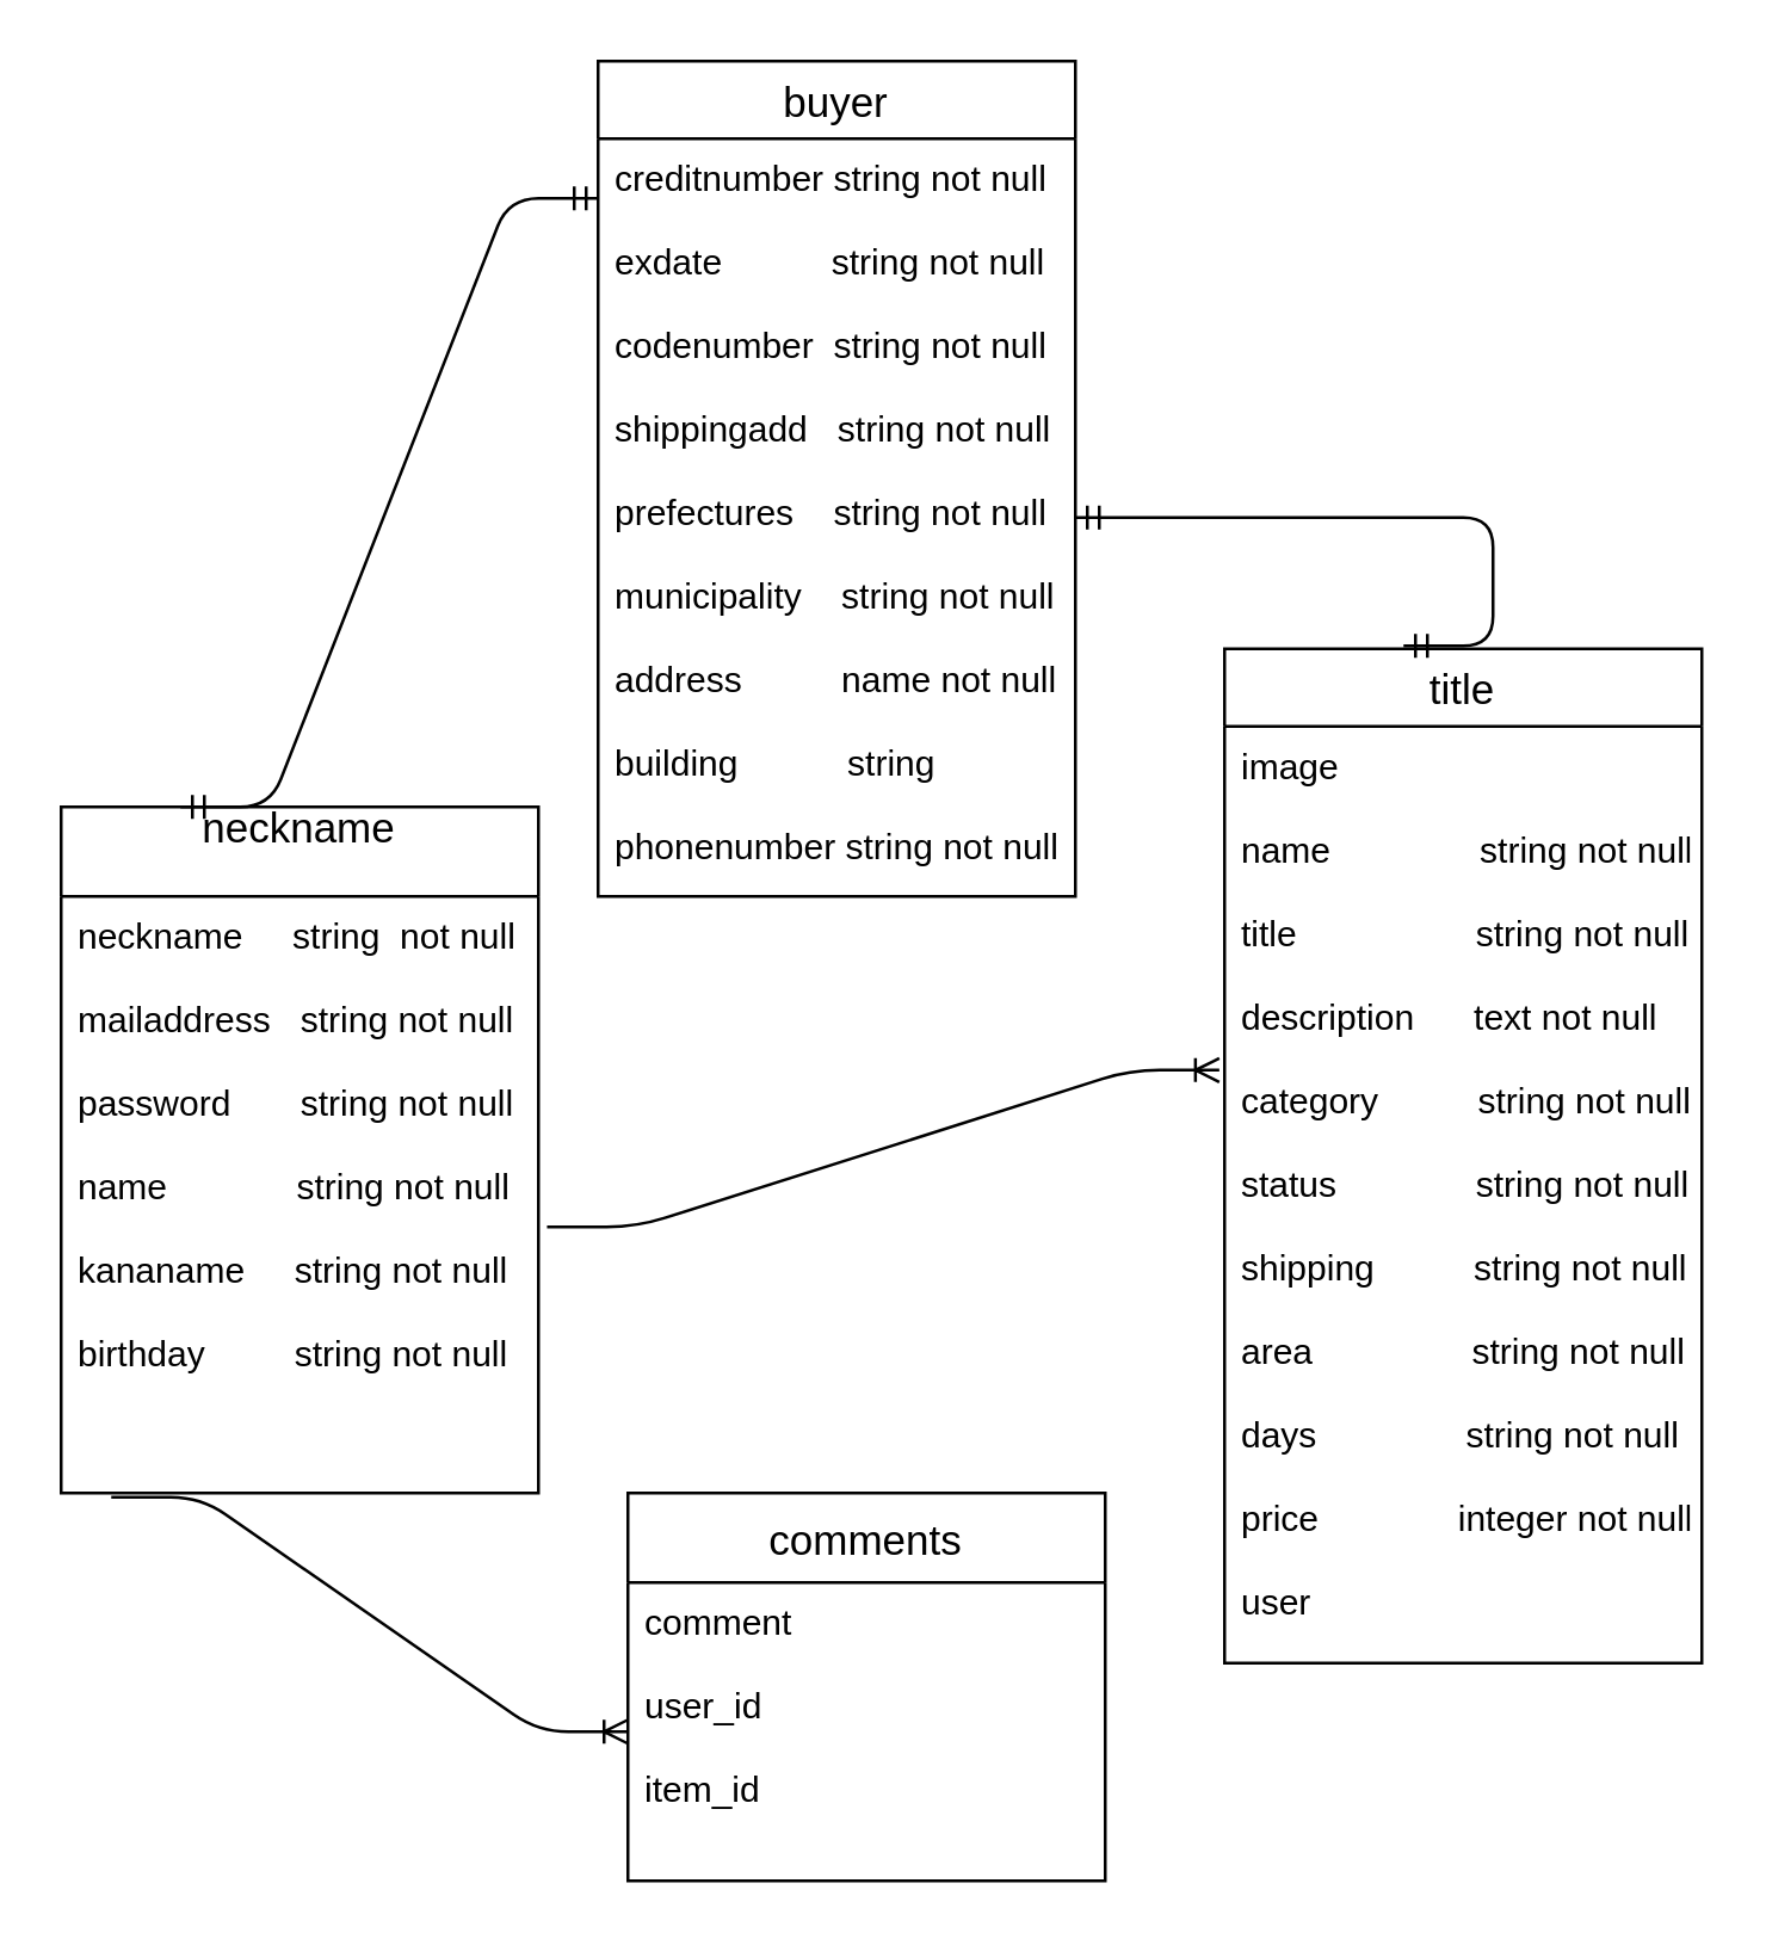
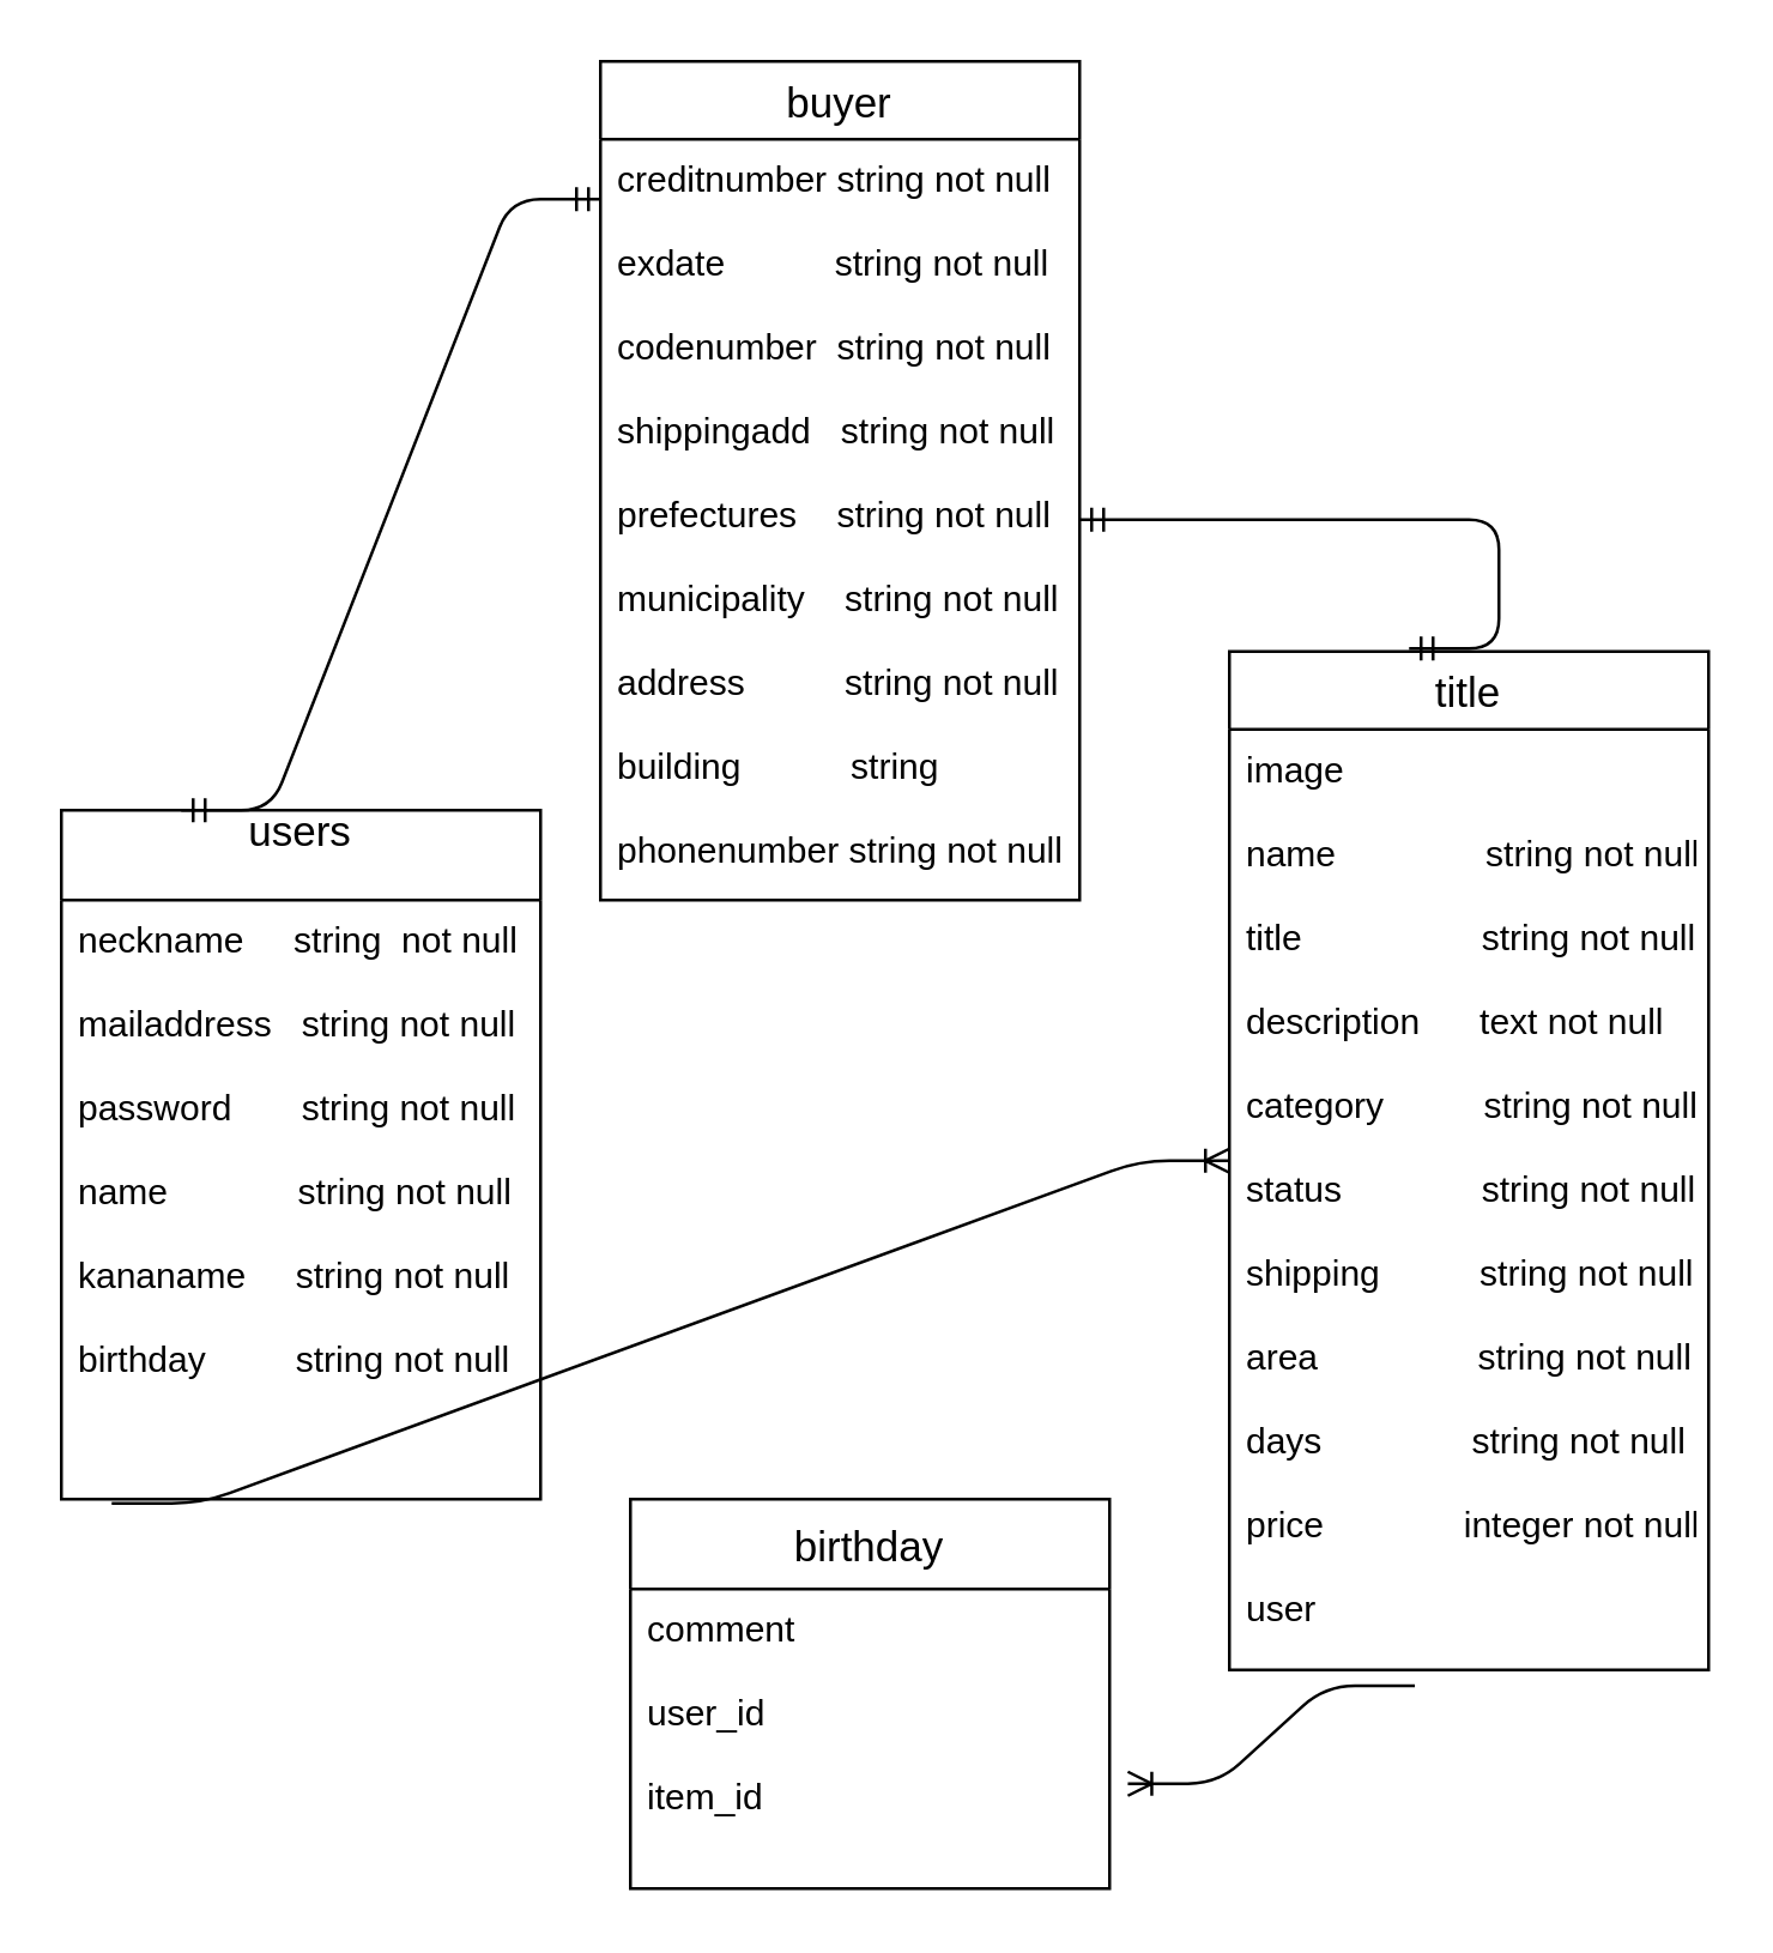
  <mxCell id="0" value="" />
  <mxCell id="1" parent="0" />
- <mxCell id="2" value="neckname&#10;" style="swimlane;fontStyle=0;childLayout=stackLayout;horizontal=1;startSize=30;horizontalStack=0;resizeParent=1;resizeParentMax=0;resizeLast=0;collapsible=1;marginBottom=0;align=center;fontSize=14;" parent="1" vertex="1"><mxGeometry x="20" y="270" width="160" height="230" as="geometry"><mxRectangle x="-250" y="210" width="70" height="26" as="alternateBounds" /></mxGeometry></mxCell>
+ <mxCell id="2" value="users&#10;" style="swimlane;fontStyle=0;childLayout=stackLayout;horizontal=1;startSize=30;horizontalStack=0;resizeParent=1;resizeParentMax=0;resizeLast=0;collapsible=1;marginBottom=0;align=center;fontSize=14;" parent="1" vertex="1"><mxGeometry x="20" y="270" width="160" height="230" as="geometry"><mxRectangle x="-250" y="210" width="70" height="26" as="alternateBounds" /></mxGeometry></mxCell>
  <mxCell id="3" value="neckname     string  not null&#10;&#10;mailaddress   string not null&#10;&#10;password       string not null&#10;&#10;name             string not null&#10;&#10;kananame     string not null &#10;&#10;birthday         string not null&#10;" style="text;strokeColor=none;fillColor=none;spacingLeft=4;spacingRight=4;overflow=hidden;rotatable=0;points=[[0,0.5],[1,0.5]];portConstraint=eastwest;fontSize=12;" parent="2" vertex="1"><mxGeometry y="30" width="160" height="200" as="geometry" /></mxCell>
  <mxCell id="4" value="title" style="swimlane;fontStyle=0;childLayout=stackLayout;horizontal=1;startSize=26;horizontalStack=0;resizeParent=1;resizeParentMax=0;resizeLast=0;collapsible=1;marginBottom=0;align=center;fontSize=14;" parent="1" vertex="1"><mxGeometry x="410" y="217" width="160" height="340" as="geometry" /></mxCell>
- <mxCell id="5" value="" style="edgeStyle=entityRelationEdgeStyle;fontSize=12;html=1;endArrow=ERoneToMany;entryX=-0.011;entryY=0.367;entryDx=0;entryDy=0;entryPerimeter=0;exitX=1.018;exitY=0.554;exitDx=0;exitDy=0;exitPerimeter=0;" parent="1" source="3" target="12" edge="1"><mxGeometry width="100" height="100" relative="1" as="geometry"><mxPoint x="60" y="206" as="sourcePoint" /><mxPoint x="160" y="106" as="targetPoint" /></mxGeometry></mxCell>
- <mxCell id="6" value="comments" style="swimlane;fontStyle=0;childLayout=stackLayout;horizontal=1;startSize=30;horizontalStack=0;resizeParent=1;resizeParentMax=0;resizeLast=0;collapsible=1;marginBottom=0;align=center;fontSize=14;" parent="1" vertex="1"><mxGeometry x="210" y="500" width="160" height="130" as="geometry" /></mxCell>
+ <mxCell id="6" value="birthday" style="swimlane;fontStyle=0;childLayout=stackLayout;horizontal=1;startSize=30;horizontalStack=0;resizeParent=1;resizeParentMax=0;resizeLast=0;collapsible=1;marginBottom=0;align=center;fontSize=14;" parent="1" vertex="1"><mxGeometry x="210" y="500" width="160" height="130" as="geometry" /></mxCell>
  <mxCell id="7" value="comment&#10;&#10;user_id&#10;&#10;item_id" style="text;strokeColor=none;fillColor=none;spacingLeft=4;spacingRight=4;overflow=hidden;rotatable=0;points=[[0,0.5],[1,0.5]];portConstraint=eastwest;fontSize=12;" parent="6" vertex="1"><mxGeometry y="30" width="160" height="100" as="geometry" /></mxCell>
- <mxCell id="8" value="" style="edgeStyle=entityRelationEdgeStyle;fontSize=12;html=1;endArrow=ERoneToMany;exitX=0.105;exitY=1.007;exitDx=0;exitDy=0;exitPerimeter=0;entryX=0;entryY=0.5;entryDx=0;entryDy=0;" parent="1" source="3" target="7" edge="1"><mxGeometry width="100" height="100" relative="1" as="geometry"><mxPoint x="117" y="556" as="sourcePoint" /><mxPoint x="217" y="456" as="targetPoint" /></mxGeometry></mxCell>
+ <mxCell id="8" value="" style="edgeStyle=entityRelationEdgeStyle;fontSize=12;html=1;endArrow=ERoneToMany;exitX=0.105;exitY=1.007;exitDx=0;exitDy=0;exitPerimeter=0;" parent="1" source="3" target="4" edge="1"><mxGeometry width="100" height="100" relative="1" as="geometry"><mxPoint x="117" y="556" as="sourcePoint" /><mxPoint x="217" y="456" as="targetPoint" /></mxGeometry></mxCell>
+ <mxCell id="9" value="" style="edgeStyle=entityRelationEdgeStyle;fontSize=12;html=1;endArrow=ERoneToMany;exitX=0.387;exitY=1.017;exitDx=0;exitDy=0;exitPerimeter=0;entryX=1.038;entryY=0.65;entryDx=0;entryDy=0;entryPerimeter=0;" parent="1" source="12" target="7" edge="1"><mxGeometry width="100" height="100" relative="1" as="geometry"><mxPoint x="420" y="486" as="sourcePoint" /><mxPoint x="520" y="386" as="targetPoint" /></mxGeometry></mxCell>
  <mxCell id="10" value="buyer" style="swimlane;fontStyle=0;childLayout=stackLayout;horizontal=1;startSize=26;horizontalStack=0;resizeParent=1;resizeParentMax=0;resizeLast=0;collapsible=1;marginBottom=0;align=center;fontSize=14;" parent="1" vertex="1"><mxGeometry x="200" y="20" width="160" height="280" as="geometry" /></mxCell>
- <mxCell id="11" value="creditnumber string not null&#10;&#10;exdate           string not null&#10;&#10;codenumber  string not null&#10;&#10;shippingadd   string not null&#10;&#10;prefectures    string not null&#10;&#10;municipality    string not null&#10;&#10;address          name not null&#10;&#10;building           string &#10;&#10;phonenumber string not null" style="text;strokeColor=none;fillColor=none;spacingLeft=4;spacingRight=4;overflow=hidden;rotatable=0;points=[[0,0.5],[1,0.5]];portConstraint=eastwest;fontSize=12;" parent="10" vertex="1"><mxGeometry y="26" width="160" height="254" as="geometry" /></mxCell>
+ <mxCell id="11" value="creditnumber string not null&#10;&#10;exdate           string not null&#10;&#10;codenumber  string not null&#10;&#10;shippingadd   string not null&#10;&#10;prefectures    string not null&#10;&#10;municipality    string not null&#10;&#10;address          string not null&#10;&#10;building           string &#10;&#10;phonenumber string not null" style="text;strokeColor=none;fillColor=none;spacingLeft=4;spacingRight=4;overflow=hidden;rotatable=0;points=[[0,0.5],[1,0.5]];portConstraint=eastwest;fontSize=12;" parent="10" vertex="1"><mxGeometry y="26" width="160" height="254" as="geometry" /></mxCell>
  <mxCell id="12" value="image&#10;&#10;name               string not null&#10;&#10;title                  string not null&#10;&#10;description      text not null&#10;&#10;category          string not null&#10;&#10;status              string not null&#10;&#10;shipping          string not null&#10;&#10;area                string not null&#10;&#10;days               string not null&#10;&#10;price              integer not null&#10;&#10;user&#10;" style="text;strokeColor=none;fillColor=none;spacingLeft=4;spacingRight=4;overflow=hidden;rotatable=0;points=[[0,0.5],[1,0.5]];portConstraint=eastwest;fontSize=12;" parent="1" vertex="1"><mxGeometry x="410" y="243" width="160" height="314" as="geometry" /></mxCell>
  <mxCell id="13" value="" style="edgeStyle=entityRelationEdgeStyle;fontSize=12;html=1;endArrow=ERmandOne;startArrow=ERmandOne;exitX=0.25;exitY=0;exitDx=0;exitDy=0;" parent="1" source="2" edge="1"><mxGeometry width="100" height="100" relative="1" as="geometry"><mxPoint x="60" y="266" as="sourcePoint" /><mxPoint x="200" y="66" as="targetPoint" /></mxGeometry></mxCell>
  <mxCell id="14" value="" style="edgeStyle=entityRelationEdgeStyle;fontSize=12;html=1;endArrow=ERmandOne;startArrow=ERmandOne;" parent="1" target="11" edge="1"><mxGeometry width="100" height="100" relative="1" as="geometry"><mxPoint x="470" y="216" as="sourcePoint" /><mxPoint x="490" y="206" as="targetPoint" /></mxGeometry></mxCell>
